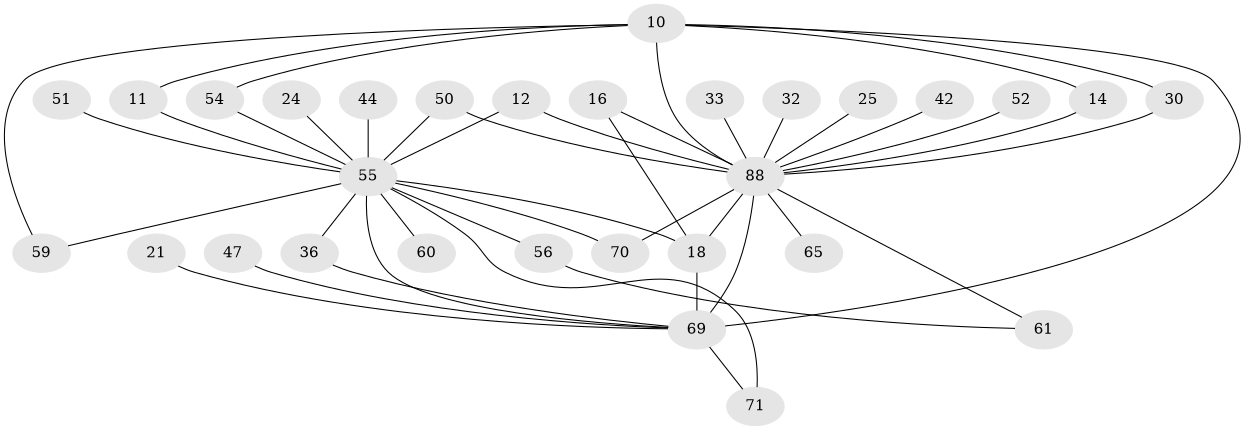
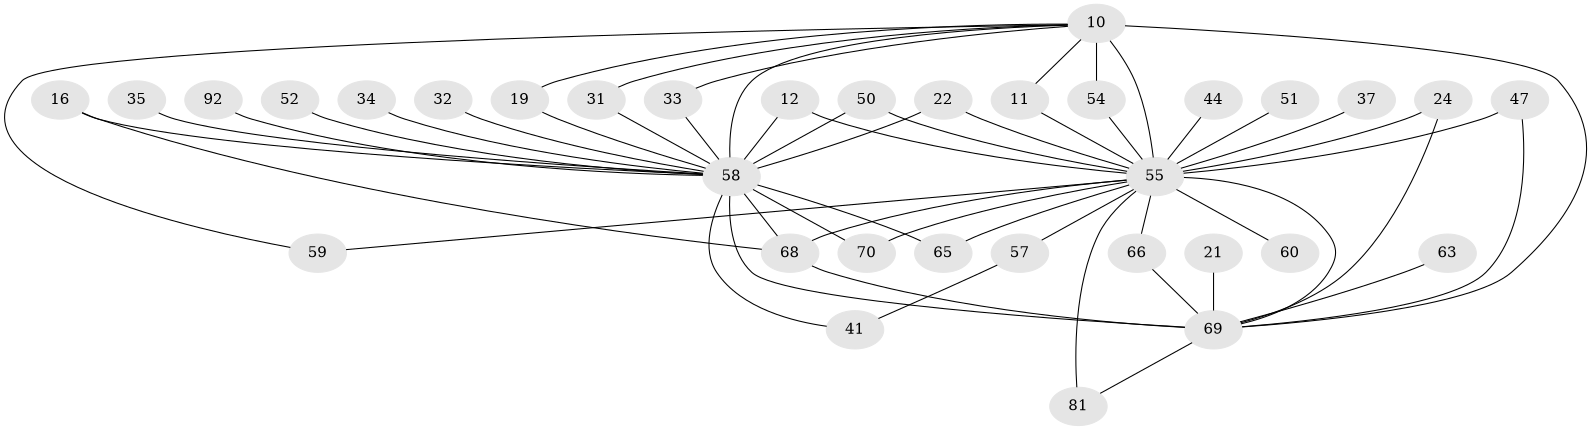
  graph {
    node [color=gray90 style=filled]
    10 [super="+8"]
    11
-   14
-   30
+   14 [label=19]
+   30 [label=31]
    33
    54
    55 [super="+40+17+9"]
-   58 [super="+27" label=88]
+   58 [super="+27"]
    59 [super="+56"]
    69 [super="+62+67+15+53"]
-   68 [super="+64+41+48" label=18]
-   57 [label=56]
+   34
+   68 [super="+64+41+48"]
+   57
    60
    65
-   66 [label=36]
+   66
    70
-   71 [super="+46"]
-   61
+   71 [super="+46" label=81]
+   61 [label=41]
    12
    16
    21
+   22
    24
    32 [super="+13"]
-   35 [super="+31" label=25]
-   42
+   35 [super="+31"]
+   37
+   42 [label=92]
    44
    47
    50 [super="+49"]
    51 [super="+26"]
    52
+   63
    10 -- 11
    10 -- 14
    10 -- 30
+   10 -- 33
    10 -- 54
+   10 -- 55 [weight=6]
    10 -- 58 [weight=6]
    10 -- 59 [weight=2]
    10 -- 69 [weight=6]
    11 -- 55
    14 -- 58
    30 -- 58
    33 -- 58
    54 -- 55
    55 -- 59 [weight=2]
    55 -- 69 [weight=8]
    55 -- 68 [weight=5]
    55 -- 57 [weight=2]
    55 -- 60
+   55 -- 65
    55 -- 66
    55 -- 70
    55 -- 71 [weight=2]
    58 -- 69 [weight=13]
    58 -- 68 [weight=2]
    58 -- 65
    58 -- 70
    58 -- 61
    69 -- 71
+   34 -- 58
    68 -- 69 [weight=2]
    57 -- 61
    66 -- 69
    12 -- 55
    12 -- 58
    16 -- 58 [weight=2]
    16 -- 68
    21 -- 69 [weight=2]
+   22 -- 55
+   22 -- 58
    24 -- 55
+   24 -- 69
    32 -- 58 [weight=3]
    35 -- 58 [weight=2]
+   37 -- 55 [weight=2]
    42 -- 58
    44 -- 55 [weight=2]
+   47 -- 55
    47 -- 69
    50 -- 55 [weight=2]
    50 -- 58
    51 -- 55 [weight=3]
    52 -- 58 [weight=2]
+   63 -- 69 [weight=2]
  }
